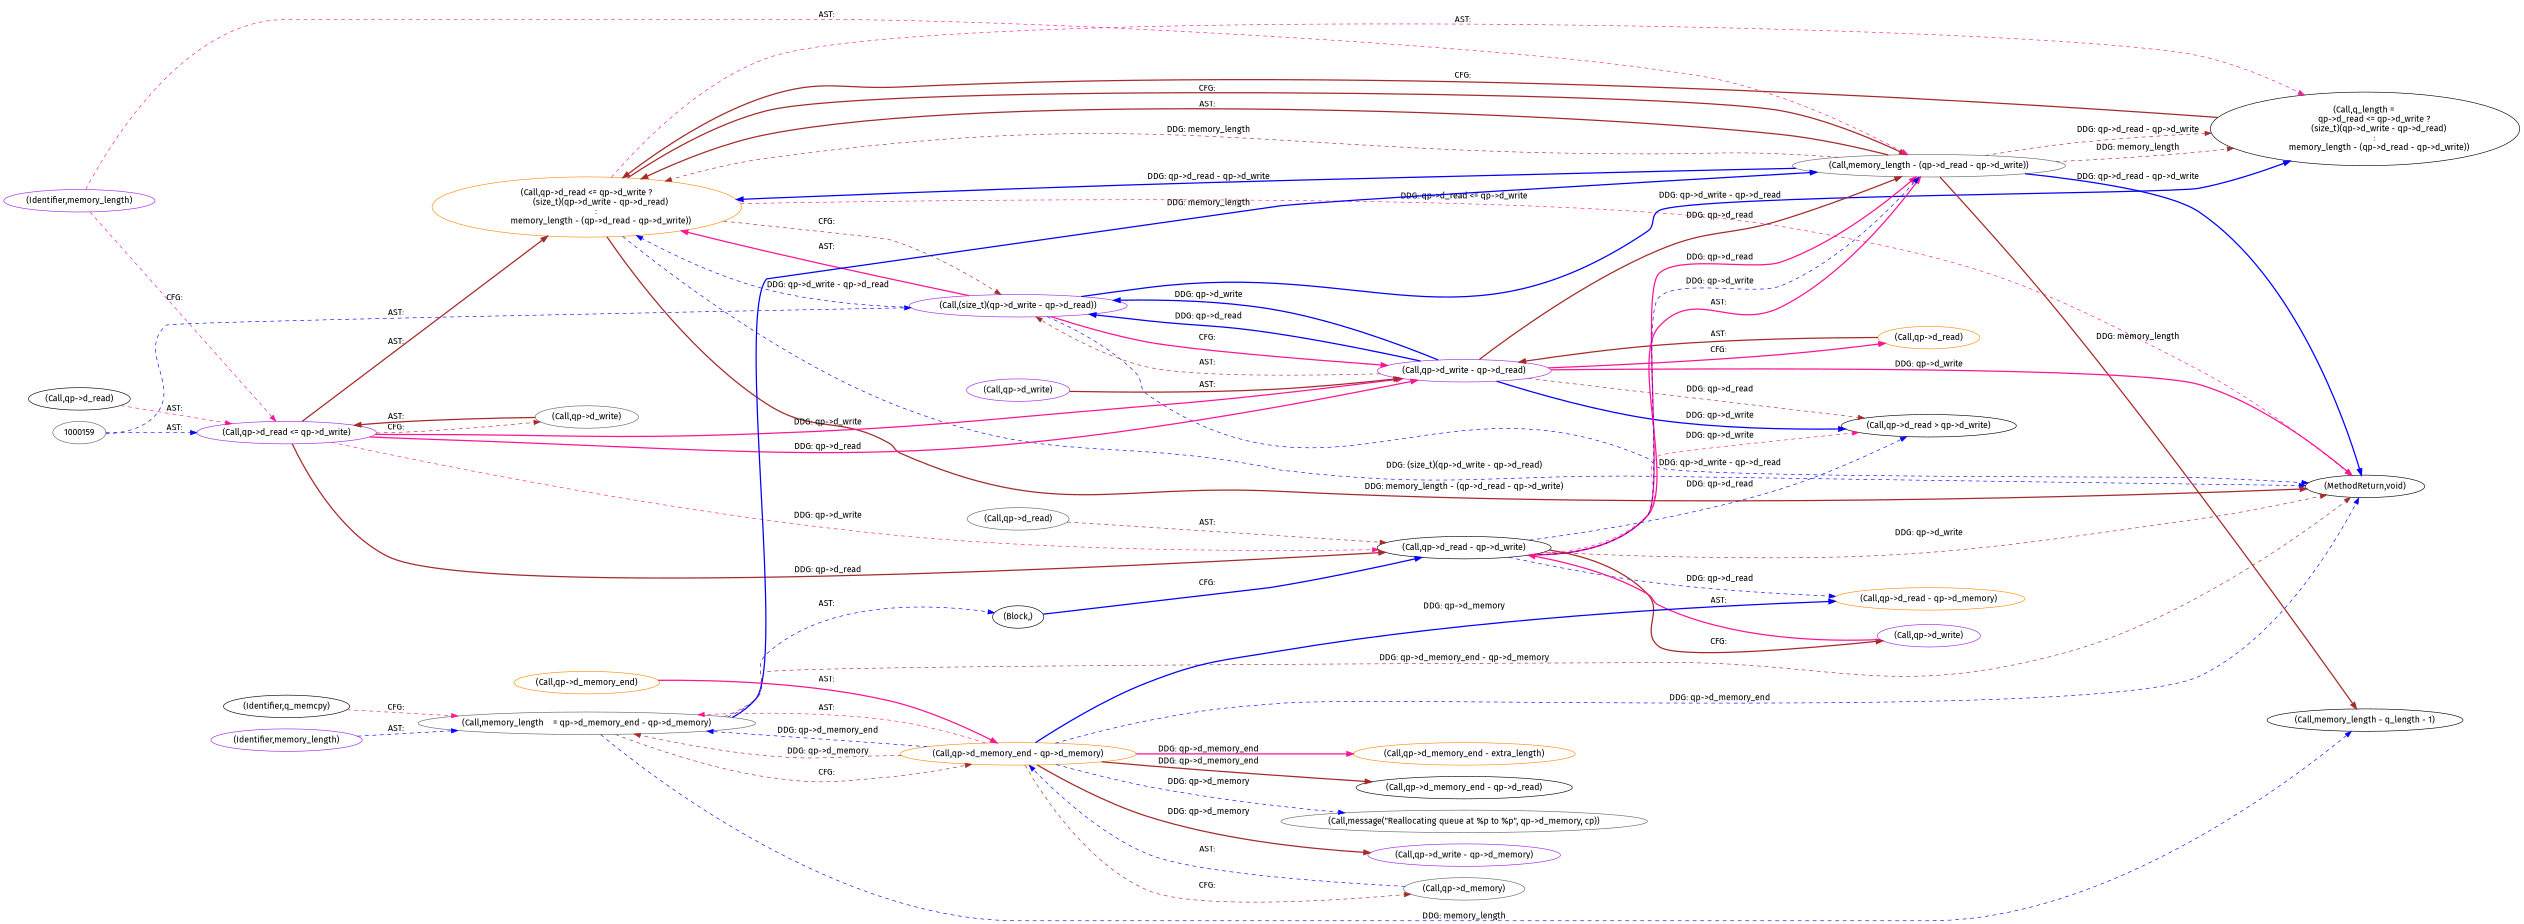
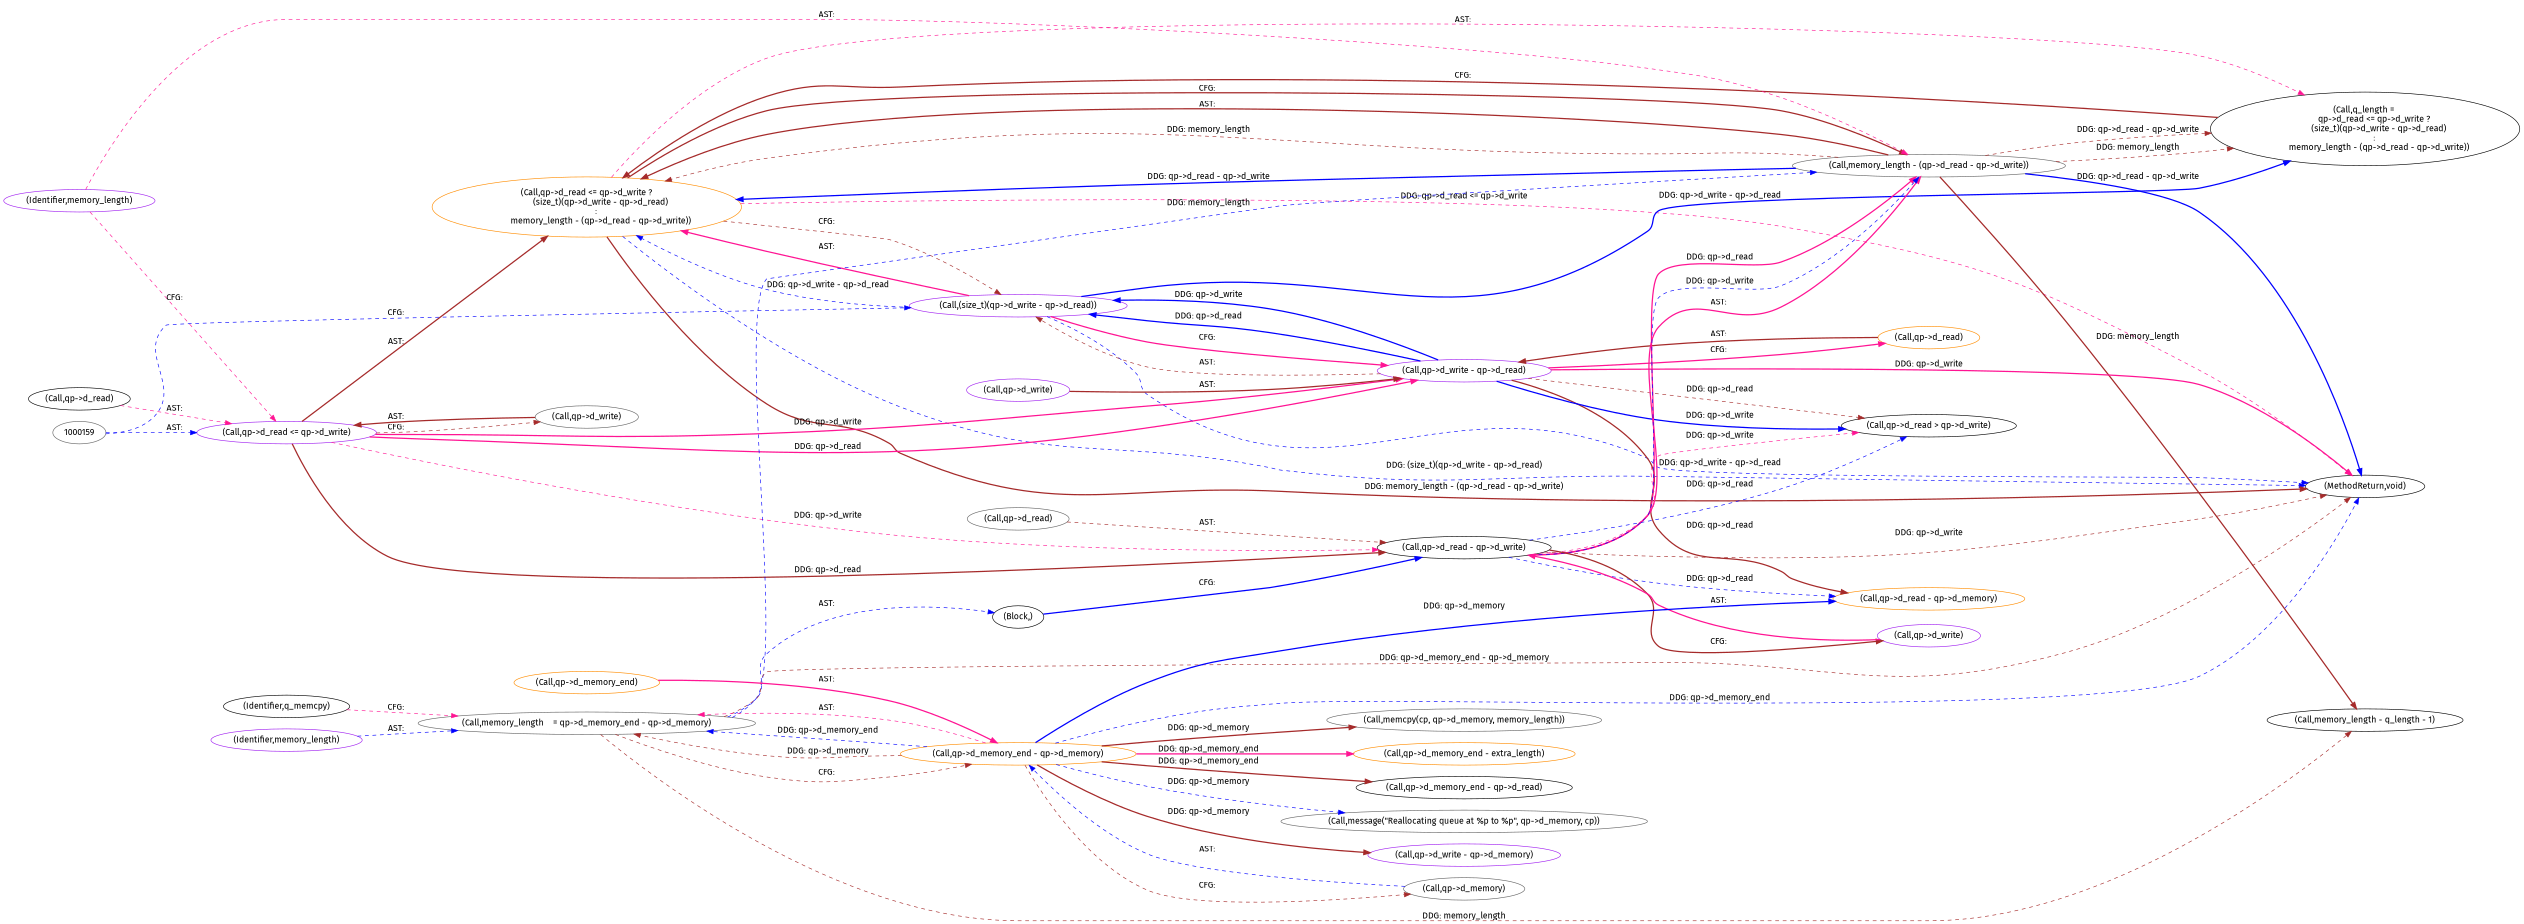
  digraph {
    fontname="Fira Sans"
    rankdir=LR
    node [color=black fontname="Fira Sans"]
    edge [color=brown fontname="Fira Sans" style=dashed]
    n1 [color=darkorange label="(Call,qp->d_read <= qp->d_write ?\n            (size_t)(qp->d_write - qp->d_read)\n        :\n            memory_length - (qp->d_read - qp->d_write))"]
    n2 [color=purple label="(Call,(size_t)(qp->d_write - qp->d_read))"]
    n3 [color=gray40 label="(Call,memory_length - (qp->d_read - qp->d_write))"]
    n4 [label="(MethodReturn,void)"]
    n5 [label="(Call,q_length = \n        qp->d_read <= qp->d_write ?\n            (size_t)(qp->d_write - qp->d_read)\n        :\n            memory_length - (qp->d_read - qp->d_write))"]
    n6 [color=purple label="(Call,qp->d_write - qp->d_read)"]
    n7 [label="(Call,memory_length - q_length - 1)"]
    n8 [color=darkorange label="(Call,qp->d_read - qp->d_memory)"]
    n9 [color=darkorange label="(Call,qp->d_read)"]
    n10 [label="(Call,qp->d_read > qp->d_write)"]
    n11 [color=purple label="(Call,qp->d_read <= qp->d_write)"]
    n12 [label="(Call,qp->d_read - qp->d_write)"]
    n13 [color=gray40 label="(Call,qp->d_write)"]
    n14 [color=purple label="(Call,qp->d_write)"]
    n15 [color=gray40 label="(Call,memory_length    = qp->d_memory_end - qp->d_memory)"]
    n16 [color=darkorange label="(Call,qp->d_memory_end - qp->d_memory)"]
    n17 [label="(Block,)"]
+   n18 [color=gray40 label="(Call,memcpy(cp, qp->d_memory, memory_length))"]
    n19 [color=darkorange label="(Call,qp->d_memory_end - extra_length)"]
    n20 [label="(Call,qp->d_memory_end - qp->d_read)"]
    n21 [color=gray40 label="(Call,message(\"Reallocating queue at %p to %p\", qp->d_memory, cp))"]
    n22 [color=purple label="(Call,qp->d_write - qp->d_memory)"]
    n23 [color=gray40 label="(Call,qp->d_memory)"]
    n24 [color=darkorange label="(Call,qp->d_memory_end)"]
    n25 [label="(Identifier,q_memcpy)"]
    n26 [color=purple label="(Identifier,memory_length)"]
    n27 [color=purple label="(Identifier,memory_length)"]
    n28 [label="(Call,qp->d_read)"]
    n29 [color=purple label="(Call,qp->d_write)"]
    n30 [color=gray40 label="(Call,qp->d_read)"]
    1000159 [color=gray40]
    n1 -> n2 [label="CFG: "]
    n1 -> n3 [label="CFG: " style=bold]
    n1 -> n4 [color=deeppink label="DDG: qp->d_read <= qp->d_write"]
    n1 -> n4 [color=blue label="DDG: (size_t)(qp->d_write - qp->d_read)"]
    n1 -> n4 [label="DDG: memory_length - (qp->d_read - qp->d_write)" style=bold]
    n1 -> n5 [color=deeppink label="AST: "]
    n2 -> n1 [color=deeppink label="AST: " style=bold]
    n2 -> n1 [color=blue label="DDG: qp->d_write - qp->d_read"]
    n2 -> n4 [color=blue label="DDG: qp->d_write - qp->d_read"]
    n2 -> n5 [color=blue label="DDG: qp->d_write - qp->d_read" style=bold]
    n2 -> n6 [color=deeppink label="CFG: " style=bold]
    n3 -> n1 [label="AST: " style=bold]
    n3 -> n1 [label="DDG: memory_length"]
    n3 -> n1 [color=blue label="DDG: qp->d_read - qp->d_write" style=bold]
    n3 -> n4 [color=blue label="DDG: qp->d_read - qp->d_write" style=bold]
    n3 -> n5 [label="DDG: memory_length"]
    n3 -> n5 [label="DDG: qp->d_read - qp->d_write"]
    n3 -> n7 [label="DDG: memory_length" style=bold]
    n5 -> n1 [label="CFG: " style=bold]
    n6 -> n2 [label="AST: "]
    n6 -> n2 [color=blue label="DDG: qp->d_write" style=bold]
    n6 -> n2 [color=blue label="DDG: qp->d_read" style=bold]
    n6 -> n4 [color=deeppink label="DDG: qp->d_write" style=bold]
-   n6 -> n3 [label="DDG: qp->d_read" style=bold]
+   n6 -> n8 [label="DDG: qp->d_read" style=bold]
    n6 -> n9 [color=deeppink label="CFG: " style=bold]
    n6 -> n10 [label="DDG: qp->d_read"]
    n6 -> n10 [color=blue label="DDG: qp->d_write" style=bold]
    n9 -> n6 [label="AST: " style=bold]
    n11 -> n1 [label="AST: " style=bold]
    n11 -> n6 [color=deeppink label="DDG: qp->d_write" style=bold]
    n11 -> n6 [color=deeppink label="DDG: qp->d_read" style=bold]
    n11 -> n12 [label="DDG: qp->d_read" style=bold]
    n11 -> n12 [color=deeppink label="DDG: qp->d_write"]
    n11 -> n13 [label="CFG: "]
    n12 -> n3 [color=deeppink label="AST: " style=bold]
    n12 -> n3 [color=deeppink label="DDG: qp->d_read" style=bold]
    n12 -> n3 [color=blue label="DDG: qp->d_write"]
    n12 -> n4 [label="DDG: qp->d_write"]
    n12 -> n8 [color=blue label="DDG: qp->d_read"]
    n12 -> n10 [color=blue label="DDG: qp->d_read"]
    n12 -> n10 [color=deeppink label="DDG: qp->d_write"]
    n12 -> n14 [label="CFG: " style=bold]
    n13 -> n11 [label="AST: " style=bold]
    n14 -> n12 [color=deeppink label="AST: " style=bold]
-   n15 -> n3 [color=blue label="DDG: memory_length" style=bold]
+   n15 -> n3 [color=blue label="DDG: memory_length"]
    n15 -> n4 [label="DDG: qp->d_memory_end - qp->d_memory"]
-   n15 -> n7 [color=blue label="DDG: memory_length"]
+   n15 -> n7 [label="DDG: memory_length"]
    n15 -> n16 [label="CFG: "]
    n15 -> n17 [color=blue label="AST: "]
    n16 -> n4 [color=blue label="DDG: qp->d_memory_end"]
    n16 -> n8 [color=blue label="DDG: qp->d_memory" style=bold]
    n16 -> n15 [color=deeppink label="AST: "]
    n16 -> n15 [color=blue label="DDG: qp->d_memory_end"]
    n16 -> n15 [label="DDG: qp->d_memory"]
+   n16 -> n18 [label="DDG: qp->d_memory" style=bold]
    n16 -> n19 [color=deeppink label="DDG: qp->d_memory_end" style=bold]
    n16 -> n20 [label="DDG: qp->d_memory_end" style=bold]
    n16 -> n21 [color=blue label="DDG: qp->d_memory"]
    n16 -> n22 [label="DDG: qp->d_memory" style=bold]
    n16 -> n23 [label="CFG: "]
    n17 -> n12 [color=blue label="CFG: " style=bold]
    n23 -> n16 [color=blue label="AST: "]
    n24 -> n16 [color=deeppink label="AST: " style=bold]
    n25 -> n15 [color=deeppink label="CFG: "]
    n26 -> n15 [color=blue label="AST: "]
    n27 -> n3 [color=deeppink label="AST: "]
    n27 -> n11 [color=deeppink label="CFG: "]
    n28 -> n11 [color=deeppink label="AST: "]
    n29 -> n6 [label="AST: " style=bold]
    n30 -> n12 [label="AST: "]
-   1000159 -> n2 [color=blue label="AST: "]
+   1000159 -> n2 [color=blue label="CFG: "]
    1000159 -> n11 [color=blue label="AST: "]
  }
